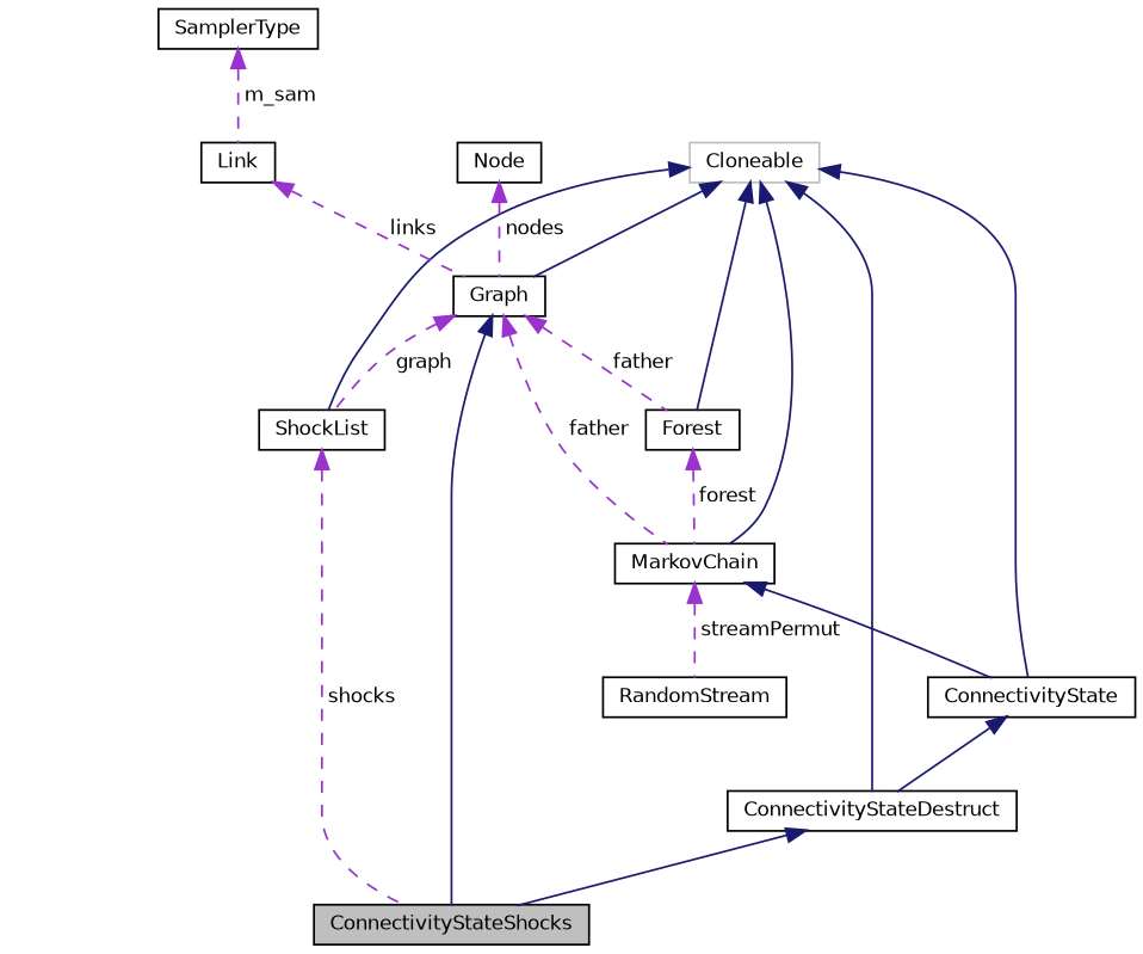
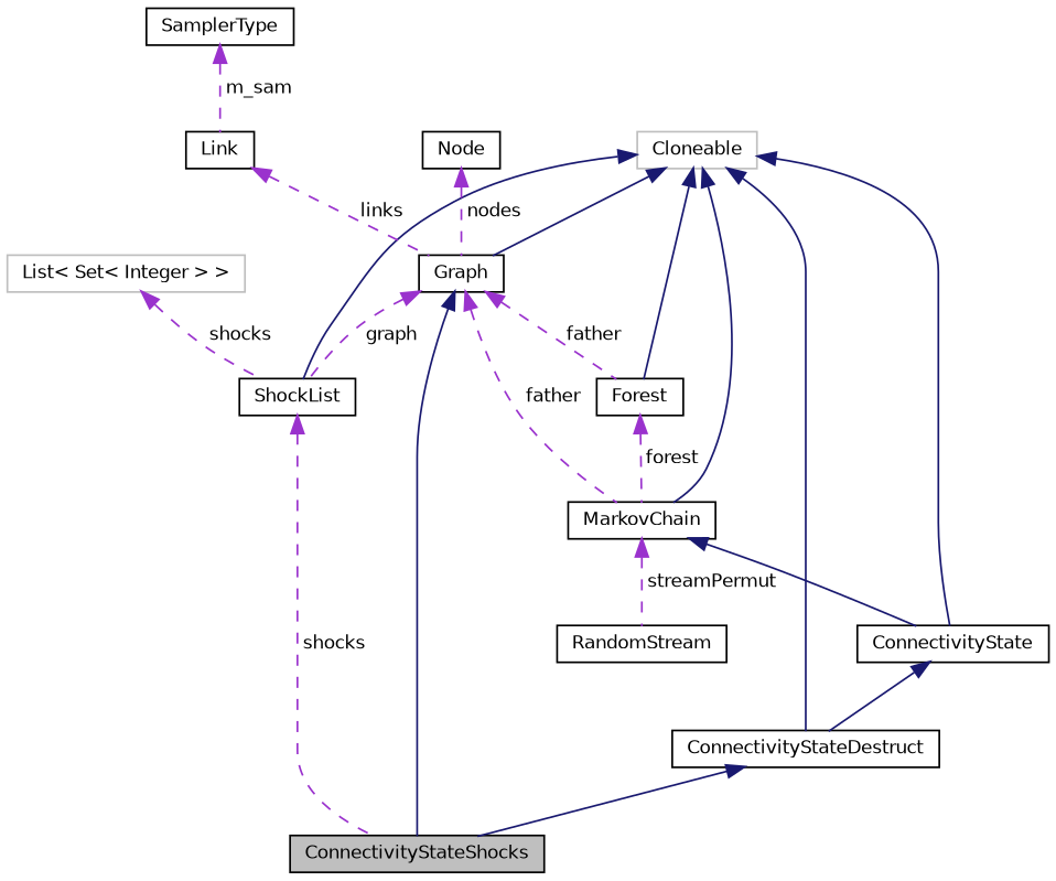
  digraph {
    node [color=black fontname=Helvetica fontsize=10 shape=record]
    edge [color=midnightblue dir=back fontname=Helvetica fontsize=10 labelfontname=Helvetica labelfontsize=10 style=solid]
    n1 [fillcolor=grey75 fontcolor=black height=0.2 label=ConnectivityStateShocks style=filled width=0.4]
    n2 [height=0.2 label=ConnectivityStateDestruct width=0.4]
    n3 [height=0.2 label=ConnectivityState width=0.4]
    n4 [height=0.2 label=MarkovChain width=0.4]
    n5 [height=0.2 label=RandomStream width=0.4]
    n6 [color=grey75 height=0.2 label=Cloneable width=0.4]
    n7 [height=0.2 label=Forest width=0.4]
    n8 [height=0.2 label="Graph" width=0.4]
    n9 [height=0.2 label=ShockList width=0.4]
    n10 [height=0.2 label="Node" width=0.4]
    n11 [height=0.2 label=Link width=0.4]
    n12 [height=0.2 label=SamplerType width=0.4]
+   n13 [color=grey75 height=0.2 label="List\< Set\< Integer \> \>" width=0.4]
    n2 -> n1
    n3 -> n2
    n4 -> n3
    n4 -> n5 [color=darkorchid3 label=" streamPermut" style=dashed]
    n6 -> n2
    n6 -> n3
    n6 -> n4
    n6 -> n7
    n6 -> n8
    n6 -> n9
    n7 -> n4 [color=darkorchid3 label=" forest" style=dashed]
    n8 -> n1
    n8 -> n4 [color=darkorchid3 label=" father" style=dashed]
    n8 -> n7 [color=darkorchid3 label=" father" style=dashed]
    n8 -> n9 [color=darkorchid3 label=" graph" style=dashed]
    n9 -> n1 [color=darkorchid3 label=" shocks" style=dashed]
    n10 -> n8 [color=darkorchid3 label=" nodes" style=dashed]
    n11 -> n8 [color=darkorchid3 label=" links" style=dashed]
    n12 -> n11 [color=darkorchid3 label=" m_sam" style=dashed]
+   n13 -> n9 [color=darkorchid3 label=" shocks" style=dashed]
  }
